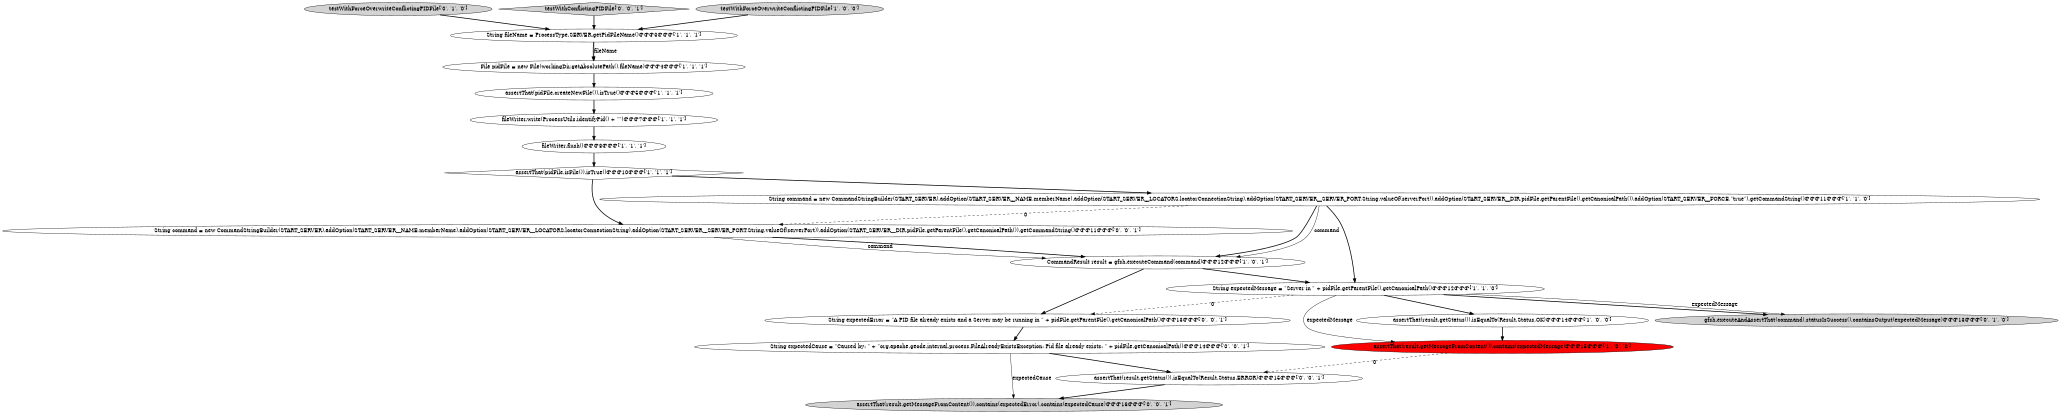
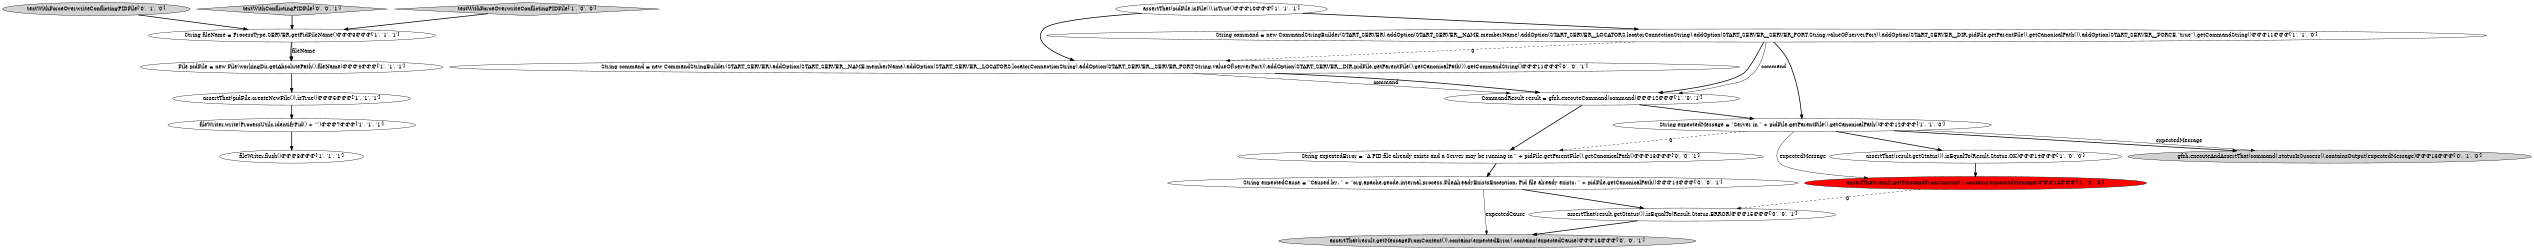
  digraph {
    node [fillcolor=white shape=ellipse style=filled]
    edge [style=bold]
    n1 [label="File pidFile = new File(workingDir.getAbsolutePath(),fileName)@@@4@@@['1', '1', '1']"]
    n2 [label="assertThat(pidFile.createNewFile()).isTrue()@@@5@@@['1', '1', '1']"]
    n3 [label="fileWriter.write(ProcessUtils.identifyPid() + \"\")@@@7@@@['1', '1', '1']"]
    n4 [label="String command = new CommandStringBuilder(START_SERVER).addOption(START_SERVER__NAME,memberName).addOption(START_SERVER__LOCATORS,locatorConnectionString).addOption(START_SERVER__SERVER_PORT,String.valueOf(serverPort)).addOption(START_SERVER__DIR,pidFile.getParentFile().getCanonicalPath()).getCommandString()@@@11@@@['0', '0', '1']"]
    n5 [label="CommandResult result = gfsh.executeCommand(command)@@@12@@@['1', '0', '1']"]
    n6 [label="String expectedError = \"A PID file already exists and a Server may be running in \" + pidFile.getParentFile().getCanonicalPath()@@@13@@@['0', '0', '1']"]
    n7 [label="String expectedMessage = \"Server in \" + pidFile.getParentFile().getCanonicalPath()@@@12@@@['1', '1', '0']"]
    n8 [label="fileWriter.flush()@@@8@@@['1', '1', '1']"]
-   n9 [label="assertThat(pidFile.isFile()).isTrue()@@@10@@@['1', '1', '1']" shape=diamond]
+   n9 [label="assertThat(pidFile.isFile()).isTrue()@@@10@@@['1', '1', '1']"]
    n10 [label="String command = new CommandStringBuilder(START_SERVER).addOption(START_SERVER__NAME,memberName).addOption(START_SERVER__LOCATORS,locatorConnectionString).addOption(START_SERVER__SERVER_PORT,String.valueOf(serverPort)).addOption(START_SERVER__DIR,pidFile.getParentFile().getCanonicalPath()).addOption(START_SERVER__FORCE,\"true\").getCommandString()@@@11@@@['1', '1', '0']"]
    n11 [label="String expectedCause = \"Caused by: \" + \"org.apache.geode.internal.process.FileAlreadyExistsException: Pid file already exists: \" + pidFile.getCanonicalPath()@@@14@@@['0', '0', '1']"]
    n12 [fillcolor=red label="assertThat(result.getMessageFromContent()).contains(expectedMessage)@@@15@@@['1', '0', '0']"]
    n13 [label="assertThat(result.getStatus()).isEqualTo(Result.Status.OK)@@@14@@@['1', '0', '0']"]
    n14 [fillcolor=lightgray label="gfsh.executeAndAssertThat(command).statusIsSuccess().containsOutput(expectedMessage)@@@13@@@['0', '1', '0']"]
    n15 [fillcolor=lightgray label="testWithForceOverwriteConflictingPIDFile['0', '1', '0']"]
    n16 [label="String fileName = ProcessType.SERVER.getPidFileName()@@@3@@@['1', '1', '1']"]
    n17 [fillcolor=lightgray label="testWithConflictingPIDFile['0', '0', '1']" shape=diamond]
    n18 [label="assertThat(result.getStatus()).isEqualTo(Result.Status.ERROR)@@@15@@@['0', '0', '1']"]
    n19 [fillcolor=lightgray label="assertThat(result.getMessageFromContent()).contains(expectedError).contains(expectedCause)@@@16@@@['0', '0', '1']"]
-   n20 [fillcolor=lightgray label="testWithForceOverwriteConflictingPIDFile['1', '0', '0']"]
+   n20 [fillcolor=lightgray label="testWithForceOverwriteConflictingPIDFile['1', '0', '0']" shape=diamond]
    n1 -> n2
    n2 -> n3
    n3 -> n8
    n4 -> n5 [label=command style=solid]
    n4 -> n5
    n5 -> n6
    n5 -> n7
    n6 -> n11
    n7 -> n6 [label=0 style=dashed]
    n7 -> n12 [label=expectedMessage style=solid]
    n7 -> n13
    n7 -> n14
    n7 -> n14 [label=expectedMessage style=solid]
-   n8 -> n9
    n9 -> n4
    n9 -> n10
    n10 -> n4 [label=0 style=dashed]
    n10 -> n5
    n10 -> n5 [label=command style=solid]
    n10 -> n7
    n11 -> n18
    n11 -> n19 [label=expectedCause style=solid]
    n12 -> n18 [label=0 style=dashed]
    n13 -> n12
    n15 -> n16
    n16 -> n1
    n16 -> n1 [label=fileName style=solid]
    n17 -> n16
    n18 -> n19
    n20 -> n16
  }
